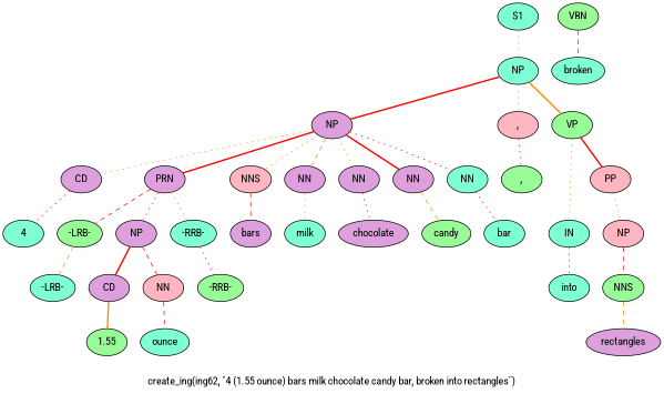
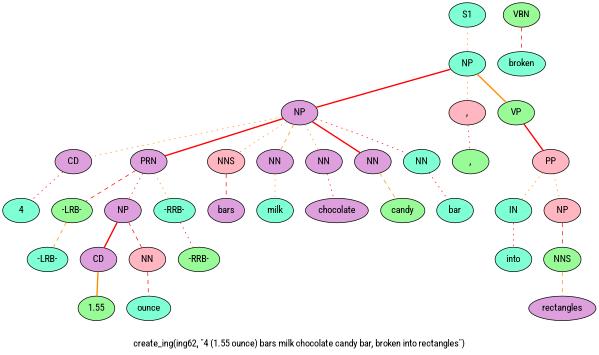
  graph {
    fontname="Roboto Condensed"
    label="create_ing(ing62, \"4 (1.55 ounce) bars milk chocolate candy bar, broken into rectangles\")"
    node [fillcolor=aquamarine fontname="Roboto Condensed" style=filled]
    edge [color=red fontname="Roboto Condensed" style=dotted]
    n1 [label=S1]
    n2 [label=NP]
    n3 [fillcolor=plum label=NP]
    n4 [fillcolor=lightpink label=","]
    n5 [fillcolor=palegreen label=VP]
    n6 [fillcolor=plum label=CD]
    n7 [fillcolor=plum label=PRN]
    n8 [fillcolor=lightpink label=NNS]
    n9 [fillcolor=plum label=NN]
    n10 [fillcolor=plum label=NN]
    n11 [fillcolor=plum label=NN]
    n12 [label=NN]
    n13 [fillcolor=palegreen label=","]
    n14 [fillcolor=lightpink label=PP]
    n15 [label=4]
    n16 [fillcolor=palegreen label="-LRB-"]
    n17 [fillcolor=plum label=NP]
    n18 [label="-RRB-"]
    n19 [fillcolor=plum label=bars]
    n20 [label=milk]
    n21 [fillcolor=plum label=chocolate]
    n22 [fillcolor=palegreen label=candy]
    n23 [label=bar]
    n24 [label="-LRB-"]
    n25 [fillcolor=plum label=CD]
    n26 [fillcolor=lightpink label=NN]
    n27 [fillcolor=palegreen label="-RRB-"]
    n28 [fillcolor=palegreen label=1.55]
    n29 [label=ounce]
    n30 [fillcolor=palegreen label=VBN]
    n31 [label=broken]
    n32 [label=IN]
    n33 [fillcolor=lightpink label=NP]
    n34 [label=into]
    n35 [fillcolor=palegreen label=NNS]
    n36 [fillcolor=plum label=rectangles]
    n1 -- n2 [color=darkorange]
    n2 -- n3 [style=bold]
    n2 -- n4 [color=darkorange]
    n2 -- n5 [color=darkorange style=bold]
    n3 -- n6 [color=darkorange]
    n3 -- n7 [style=bold]
    n3 -- n8 [color=darkorange]
    n3 -- n9 [color=darkorange style=dashed]
    n3 -- n10 [color=darkorange]
    n3 -- n11 [style=bold]
    n3 -- n12
    n4 -- n13
    n5 -- n14 [style=bold]
    n6 -- n15
    n7 -- n16 [style=dashed]
    n7 -- n17
    n7 -- n18 [color=darkorange]
    n8 -- n19 [style=dashed]
    n9 -- n20 [color=darkorange]
    n10 -- n21
    n11 -- n22 [color=darkorange style=dashed]
    n12 -- n23
-   n5 -- n32 [color=darkorange]
+   n14 -- n32 [color=darkorange]
    n14 -- n33 [color=darkorange]
    n16 -- n24 [color=darkorange style=dashed]
    n17 -- n25 [style=bold]
    n17 -- n26 [style=dashed]
    n18 -- n27
    n25 -- n28 [color=darkorange style=bold]
    n26 -- n29 [style=dashed]
    n30 -- n31 [style=dashed]
    n32 -- n34
    n33 -- n35 [style=dashed]
    n35 -- n36 [color=darkorange style=dashed]
  }
